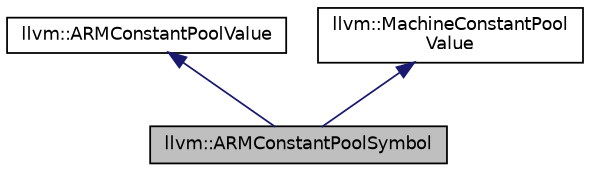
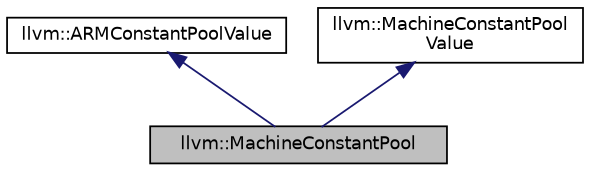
  digraph {
    node [color=black fontname=Helvetica fontsize=10 shape=record]
    edge [color=midnightblue dir=back fontname=Helvetica fontsize=10 labelfontname=Helvetica labelfontsize=10 style=solid]
-   n1 [fillcolor=grey75 fontcolor=black height=0.2 label="llvm::ARMConstantPoolSymbol" style=filled width=0.4]
+   n1 [fillcolor=grey75 fontcolor=black height=0.2 label="llvm::MachineConstantPool" style=filled width=0.4]
    n2 [height=0.2 label="llvm::ARMConstantPoolValue" width=0.4]
    n3 [height=0.2 label="llvm::MachineConstantPool\lValue" width=0.4]
    n2 -> n1
    n3 -> n1
  }
